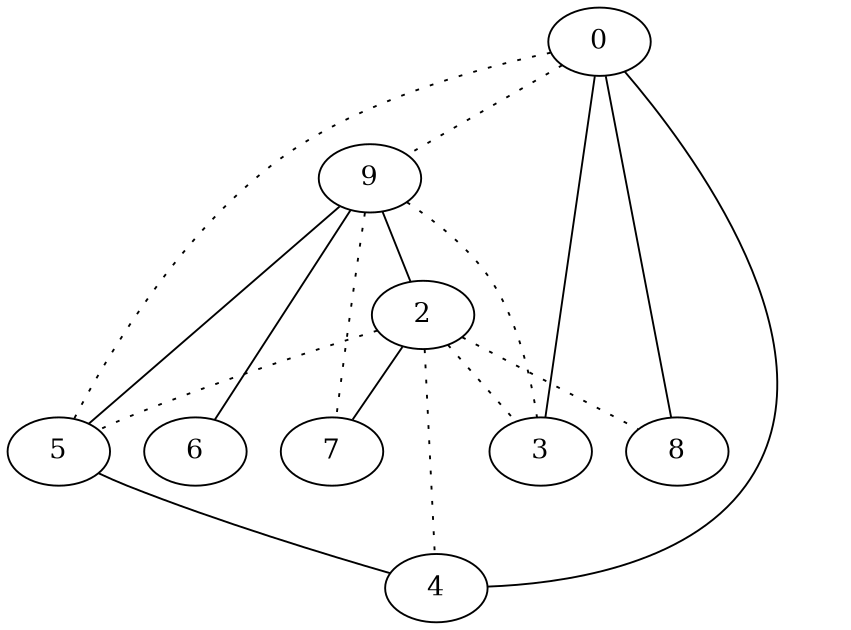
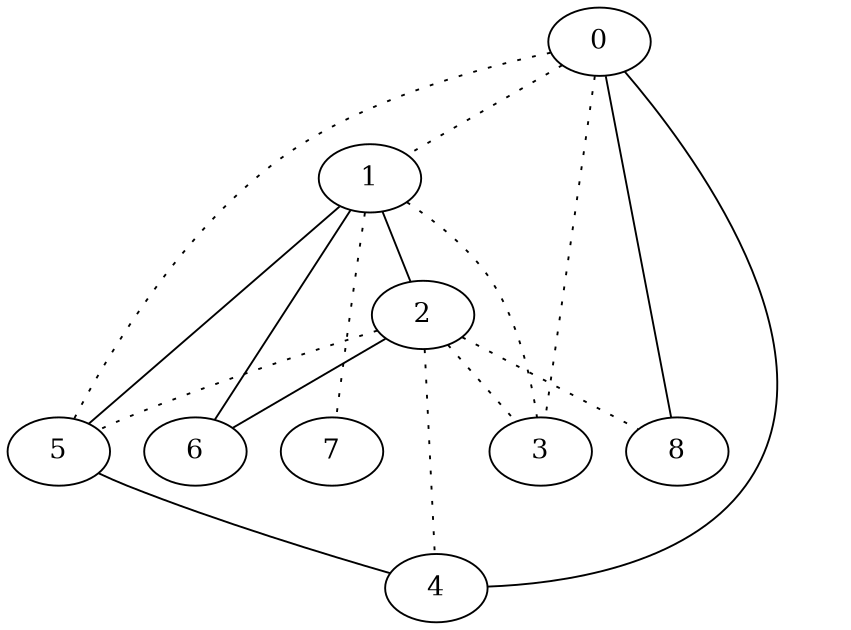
  graph {
    fontname="DejaVu Serif"
    node [fontname="DejaVu Serif"]
    edge [fontname="DejaVu Serif"]
    n1 [label=0]
-   n2 [label=9]
+   n2 [label=1]
    n3 [label=3]
    n4 [label=4]
    n5 [label=5]
    n6 [label=8]
    n7 [label=6]
    n8 [label=7]
    n9 [label=2]
    n1 -- n2 [style=dotted]
-   n1 -- n3
+   n1 -- n3 [style=dotted]
    n1 -- n4
    n1 -- n5 [style=dotted]
    n1 -- n6
    n2 -- n3 [style=dotted]
    n2 -- n5
    n2 -- n7
    n2 -- n8 [style=dotted]
    n2 -- n9
    n5 -- n4
    n9 -- n3 [style=dotted]
    n9 -- n4 [style=dotted]
    n9 -- n5 [style=dotted]
    n9 -- n6 [style=dotted]
-   n9 -- n8
+   n9 -- n7
  }
